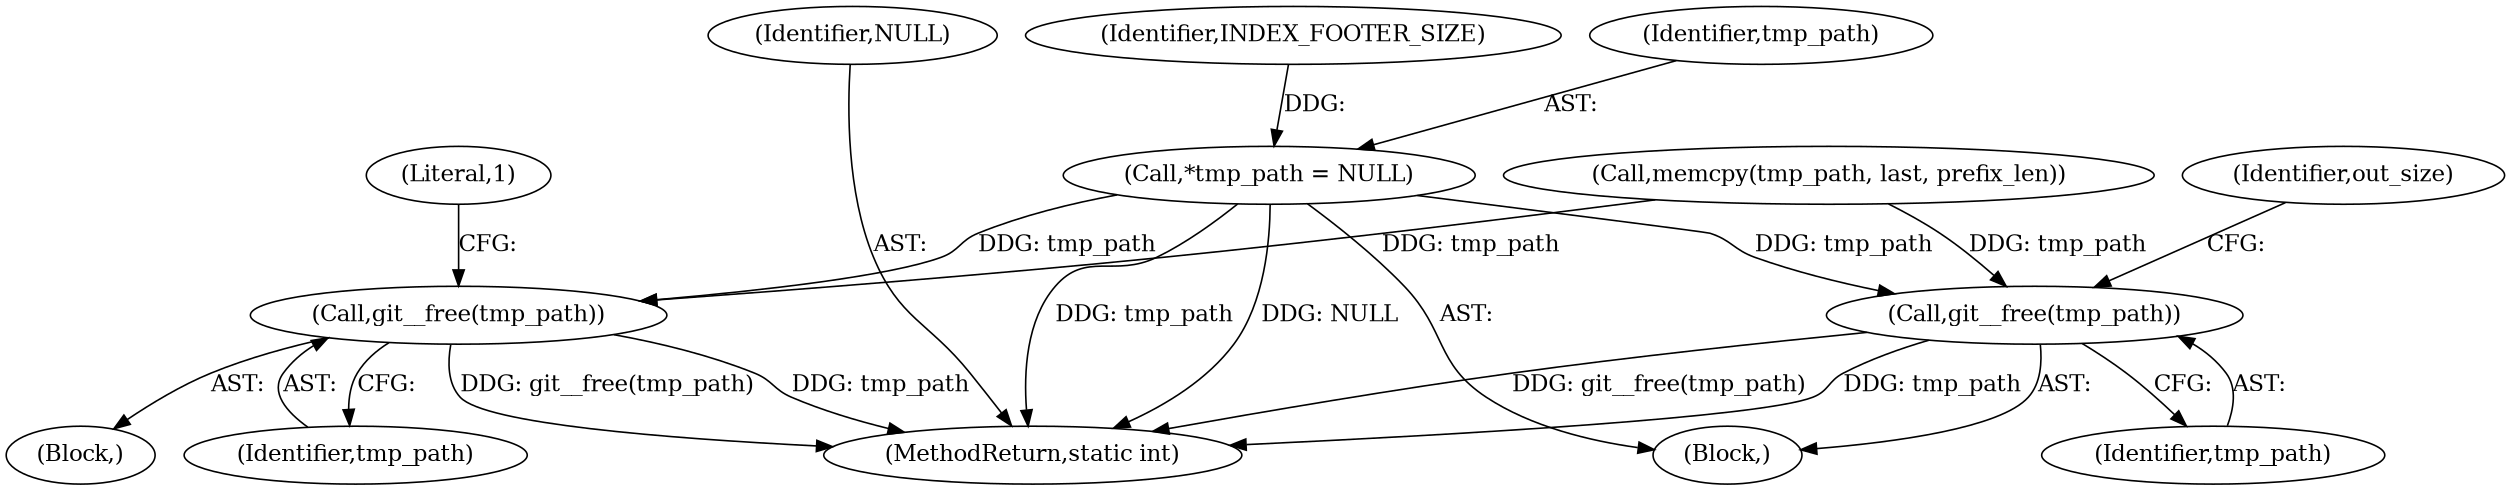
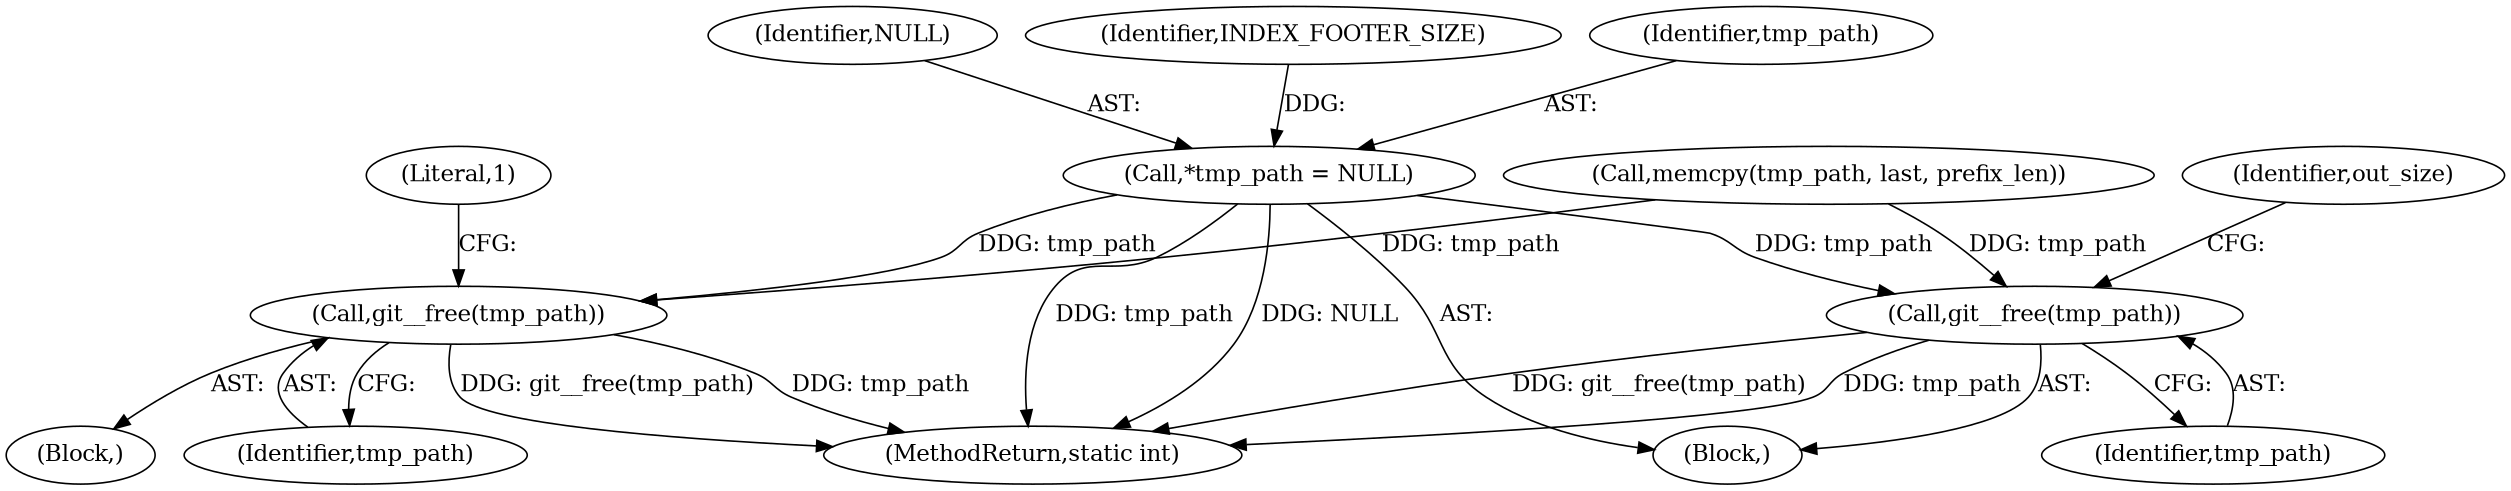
  digraph {
    n1 [label="(Call,*tmp_path = NULL)"]
    n2 [label="(Call,git__free(tmp_path))"]
    n3 [label="(Call,git__free(tmp_path))"]
    n4 [label="(MethodReturn,static int)"]
    n5 [label="(Block,)"]
    n6 [label="(Block,)"]
    n7 [label="(Identifier,tmp_path)"]
    n8 [label="(Identifier,tmp_path)"]
    n9 [label="(Identifier,NULL)"]
    n10 [label="(Literal,1)"]
    n11 [label="(Identifier,tmp_path)"]
    n12 [label="(Call,memcpy(tmp_path, last, prefix_len))"]
    n13 [label="(Identifier,out_size)"]
    n14 [label="(Identifier,INDEX_FOOTER_SIZE)"]
    n1 -> n2 [label="DDG: tmp_path"]
    n1 -> n3 [label="DDG: tmp_path"]
    n1 -> n4 [label="DDG: tmp_path"]
    n1 -> n4 [label="DDG: NULL"]
    n1 -> n5 [label="AST: "]
    n2 -> n4 [label="DDG: git__free(tmp_path)"]
    n2 -> n4 [label="DDG: tmp_path"]
    n2 -> n6 [label="AST: "]
    n2 -> n7 [label="CFG: "]
    n3 -> n4 [label="DDG: tmp_path"]
    n3 -> n4 [label="DDG: git__free(tmp_path)"]
    n3 -> n5 [label="AST: "]
    n3 -> n8 [label="CFG: "]
    n7 -> n2 [label="AST: "]
    n8 -> n3 [label="AST: "]
-   n9 -> n4 [label="AST: "]
+   n9 -> n1 [label="AST: "]
    n10 -> n2 [label="CFG: "]
    n11 -> n1 [label="AST: "]
    n12 -> n2 [label="DDG: tmp_path"]
    n12 -> n3 [label="DDG: tmp_path"]
    n13 -> n3 [label="CFG: "]
    n14 -> n1 [label="DDG: "]
  }
